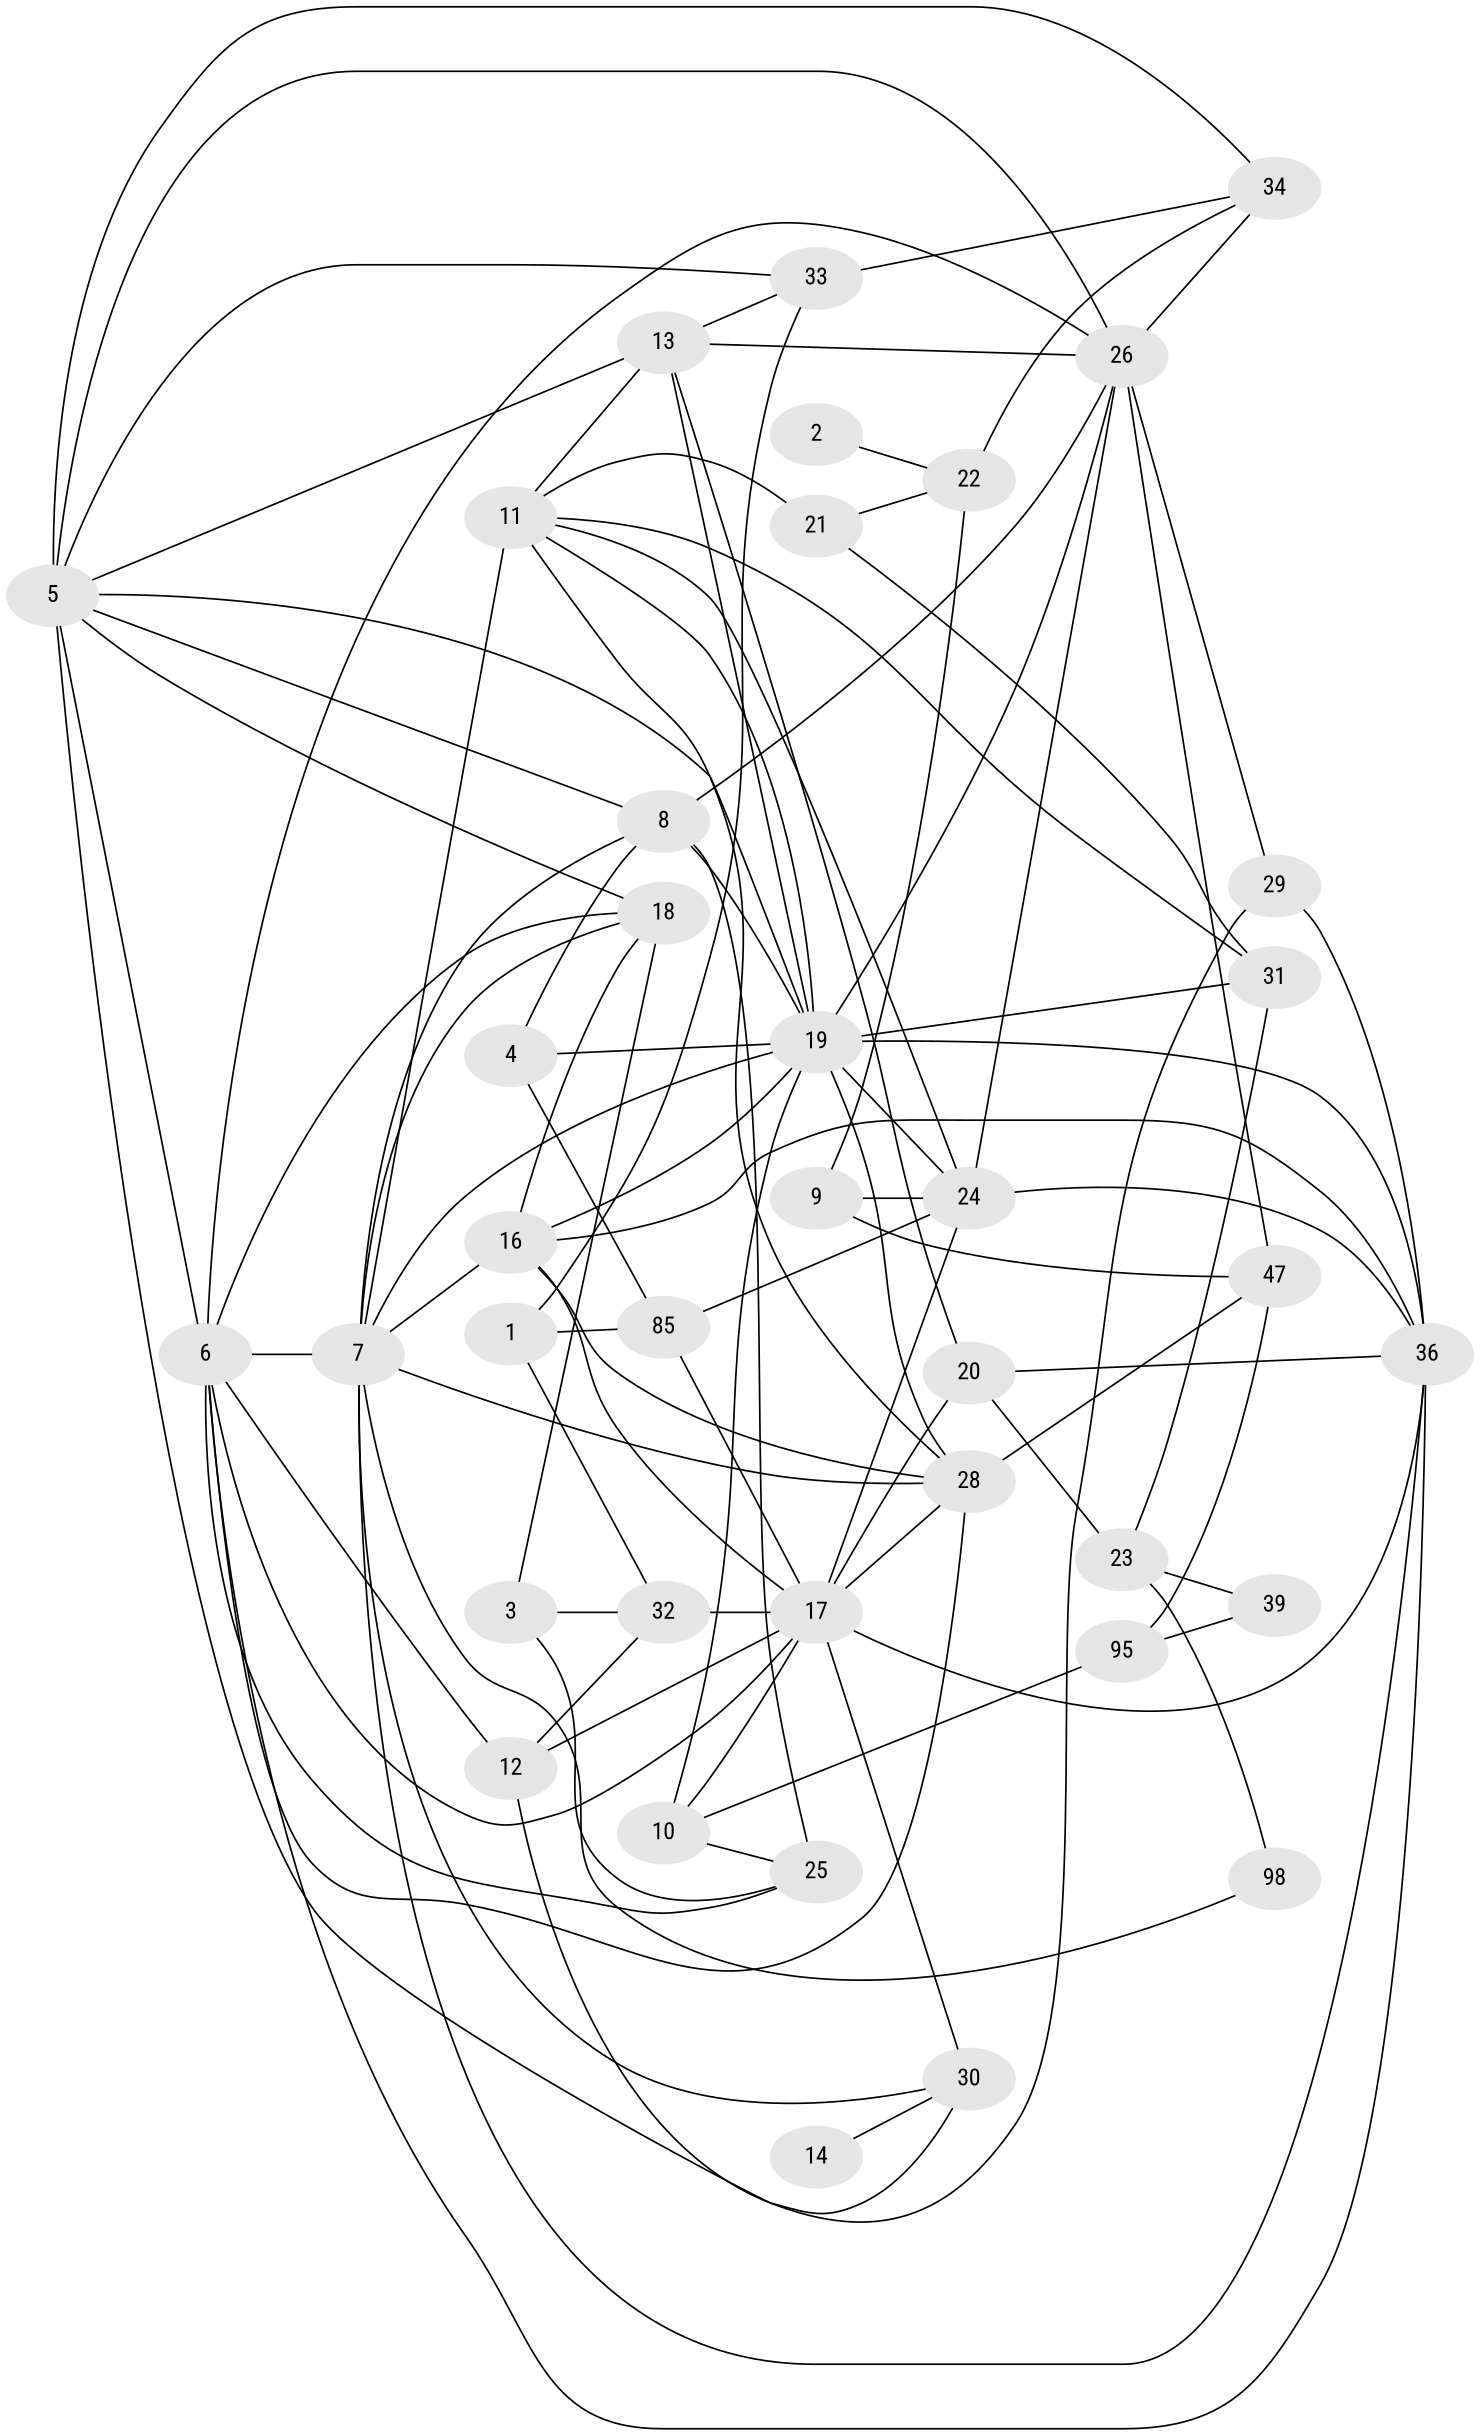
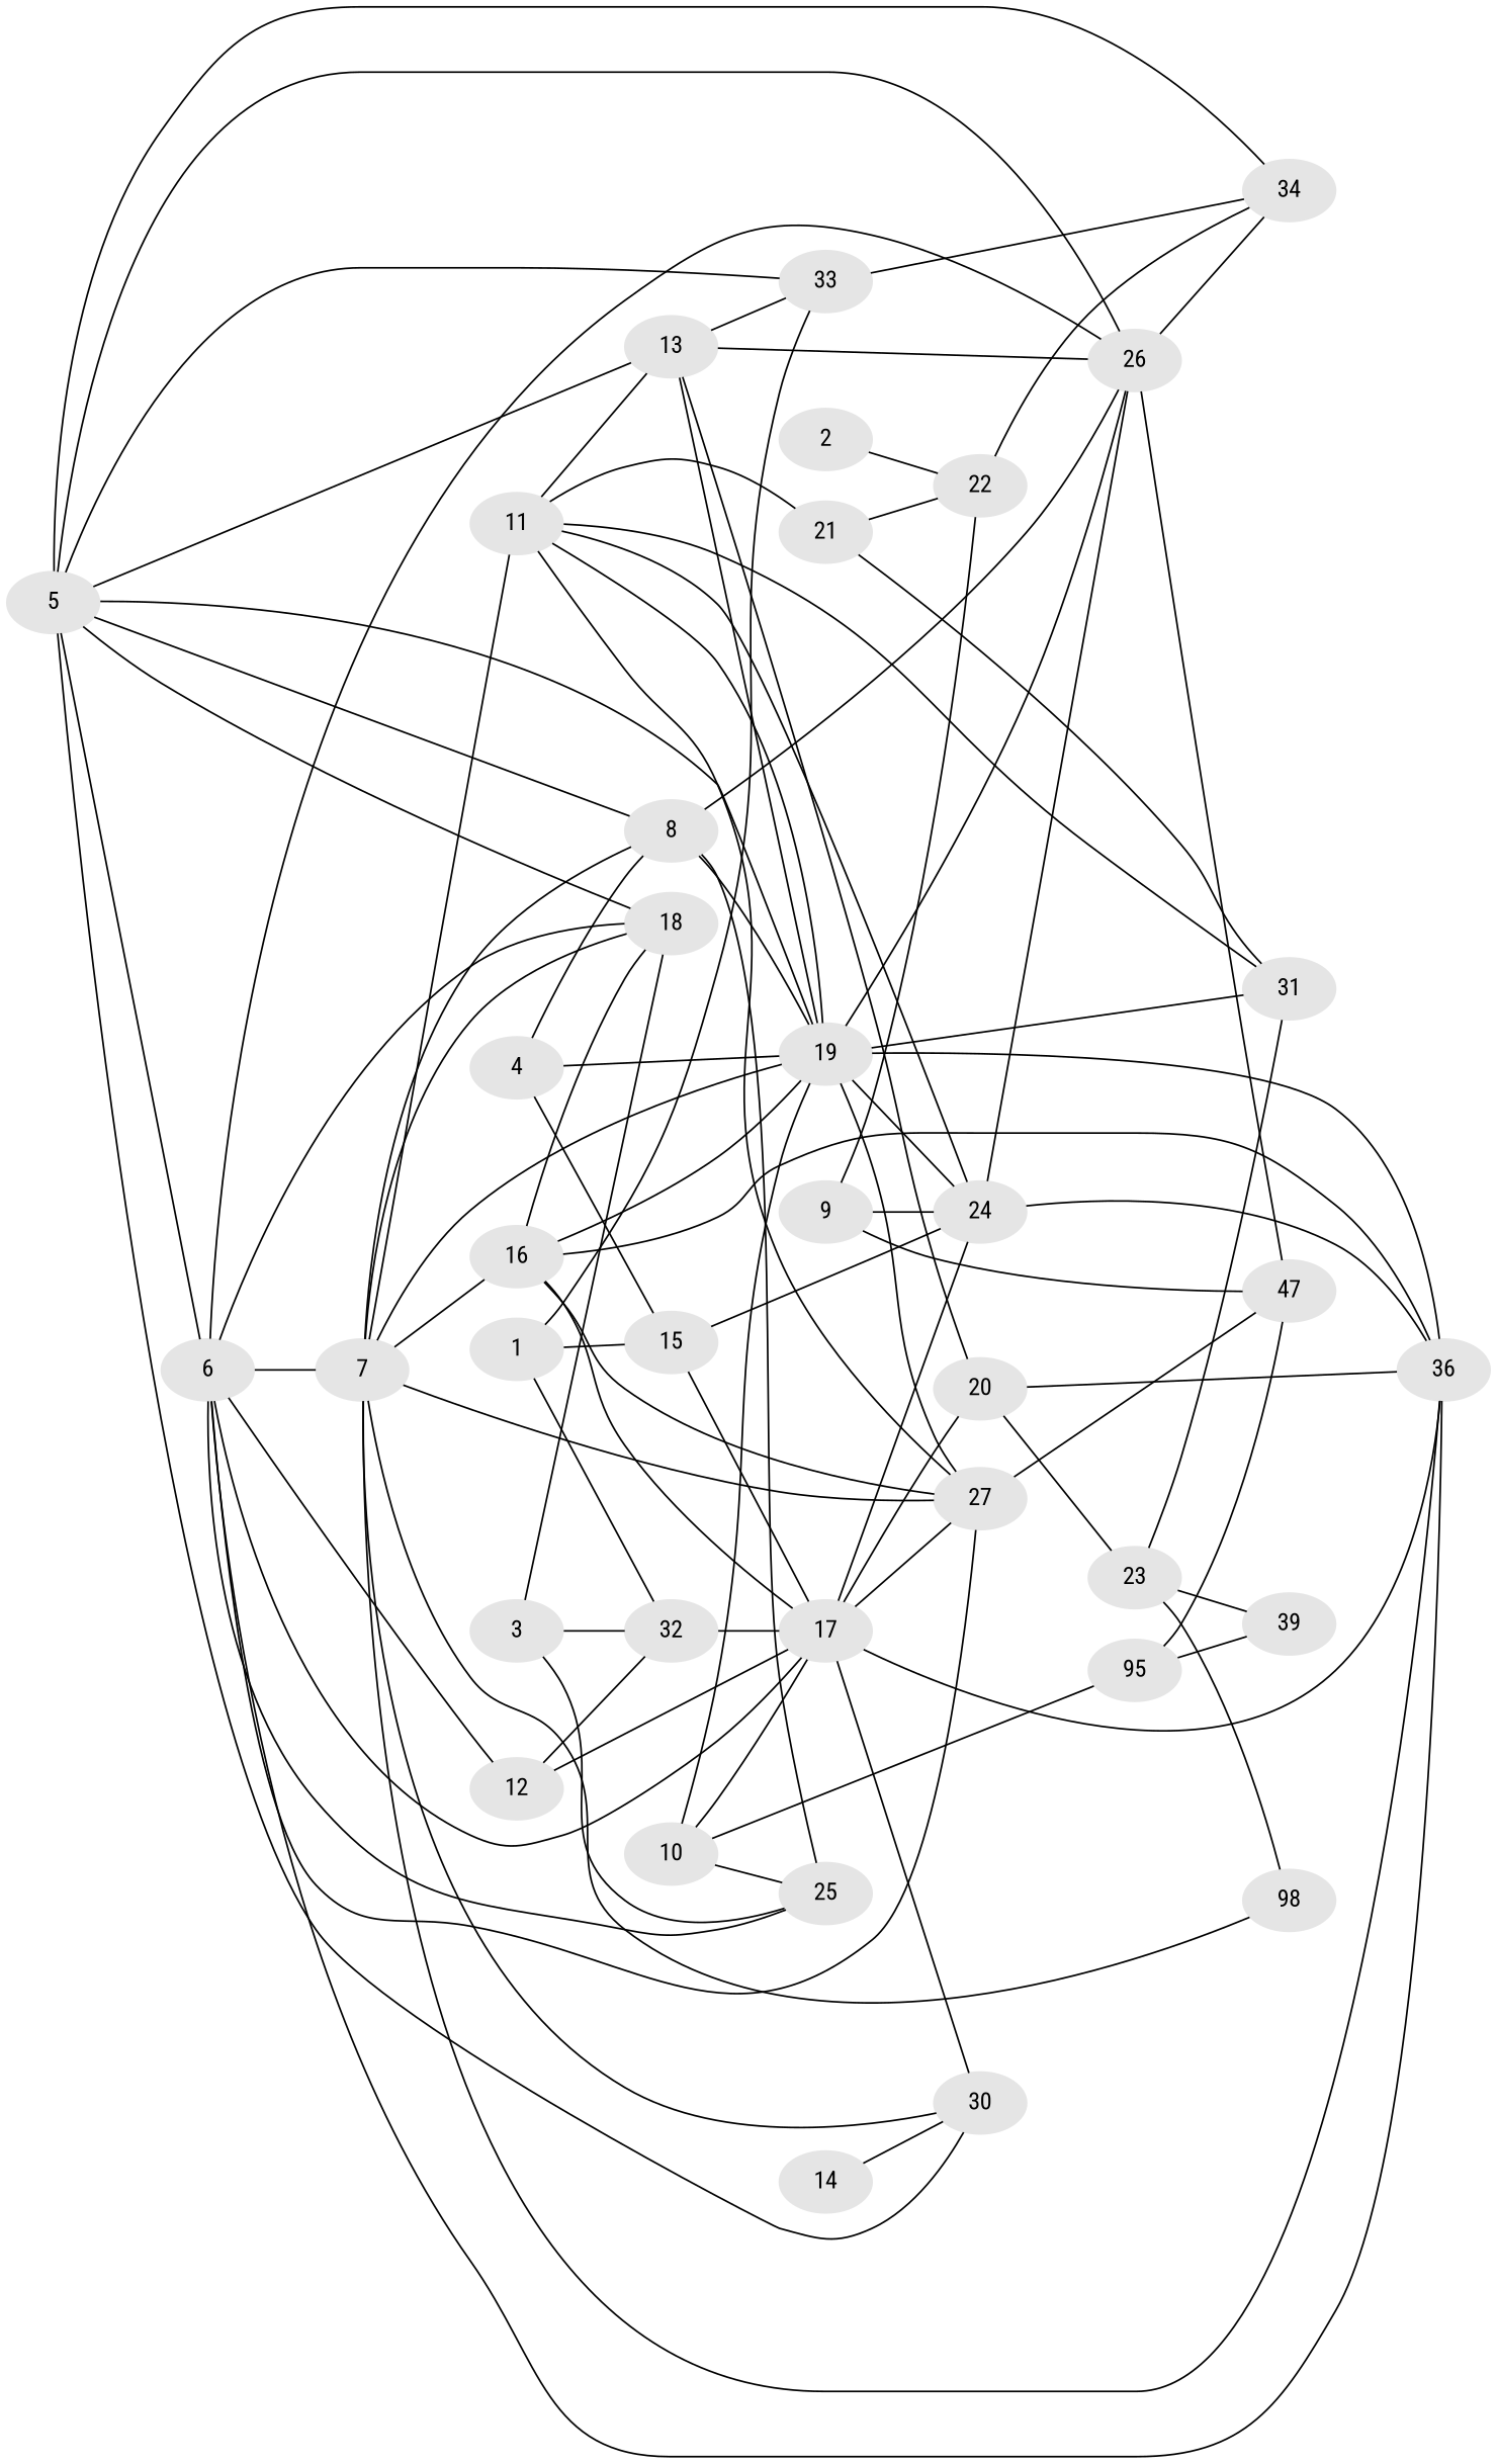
  graph {
    fontname="Roboto Condensed"
    rankdir=LR
    node [color=gray90 fontname="Roboto Condensed" style=filled]
    edge [fontname="Roboto Condensed" weight=1.0]
    1
-   15 [label=85]
+   15
    32
    33
    17
    24
    34
    2
    22
    3
    18
    25
    4
    8
    19
    26
-   27 [label=28]
+   27
    36
    31
    5
    6
    13
    30
    7
    12
    20
    n27 [label=47]
-   29
    11
    16
    n31 [label=98]
    21
    9
    10
    n35 [label=95]
    14
    39
    23
    1 -- 15
    1 -- 32
    1 -- 33
    15 -- 17
    15 -- 24
    32 -- 17 [weight=2.0]
    33 -- 34
    17 -- 24
    17 -- 27
    17 -- 36 [weight=2.0]
    17 -- 30
    17 -- 20
    24 -- 26
    24 -- 36
    2 -- 22
    22 -- 34
    3 -- 32
    3 -- 18
    3 -- 25
    4 -- 15
    4 -- 8
    4 -- 19
    8 -- 25
    8 -- 19
    8 -- 26
    19 -- 24
    19 -- 26
    19 -- 27 [weight=2.0]
    19 -- 36
    19 -- 31
    26 -- 34
    26 -- n27
-   26 -- 29
    27 -- n27
    5 -- 33
    5 -- 34
    5 -- 18
    5 -- 8
    5 -- 19 [weight=2.0]
    5 -- 26
    5 -- 6
    5 -- 13
    5 -- 30
    6 -- 17
    6 -- 18
    6 -- 25
    6 -- 26 [weight=3.0]
    6 -- 27 [weight=2.0]
    6 -- 36
    6 -- 7 [weight=2.0]
    6 -- 12
    13 -- 33
    13 -- 19
    13 -- 26
    13 -- 20
    7 -- 18
    7 -- 8
    7 -- 19
    7 -- 27
    7 -- 36
    7 -- 30 [weight=2.0]
    7 -- 11 [weight=2.0]
    7 -- 16
    7 -- n31
    12 -- 32
    12 -- 17
-   12 -- 29 [weight=2.0]
    20 -- 36
    20 -- 23
-   29 -- 36
    11 -- 24
    11 -- 19
    11 -- 27
    11 -- 31
    11 -- 13 [weight=2.0]
    11 -- 21
    16 -- 17
    16 -- 18
    16 -- 19 [weight=2.0]
    16 -- 27
    16 -- 36
    21 -- 22
    21 -- 31
    9 -- 24
    9 -- 22
    9 -- n27
    10 -- 17
    10 -- 25
    10 -- 19
    10 -- n35
    n35 -- n27
    n35 -- 39
    14 -- 30
    23 -- 31
    23 -- n31
    23 -- 39
  }
